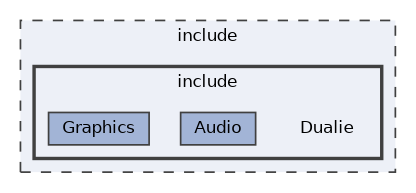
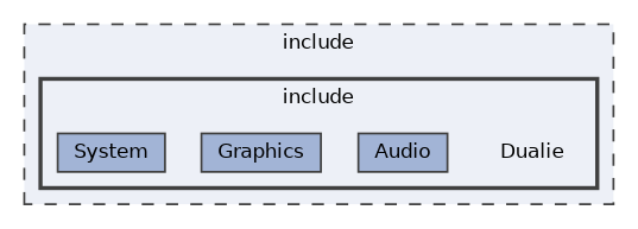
  digraph {
    compound=true
    node [fontname=Helvetica fontsize=10 shape=box color=grey25 fillcolor="#a2b4d6" style=filled]
    n1 [height=0.2 label=Dualie shape=plaintext width=0.4 color="" fillcolor="" style=""]
    n2 [height=0.2 label=Audio width=0.4]
    n3 [height=0.2 label=Graphics width=0.4]
+   n4 [height=0.2 label=System width=0.4]
    subgraph cluster_1 {
      bgcolor="#edf0f7"
      fontname=Helvetica
      fontsize=10
      label=include
      pencolor=grey25
      style="filled,dashed"
      subgraph cluster_2 {
        bgcolor="#edf0f7"
        fontname=Helvetica
        fontsize=10
        pencolor=grey25
        style="filled,bold"
        n1
        n2
        n3
+       n4
      }
    }
  }
